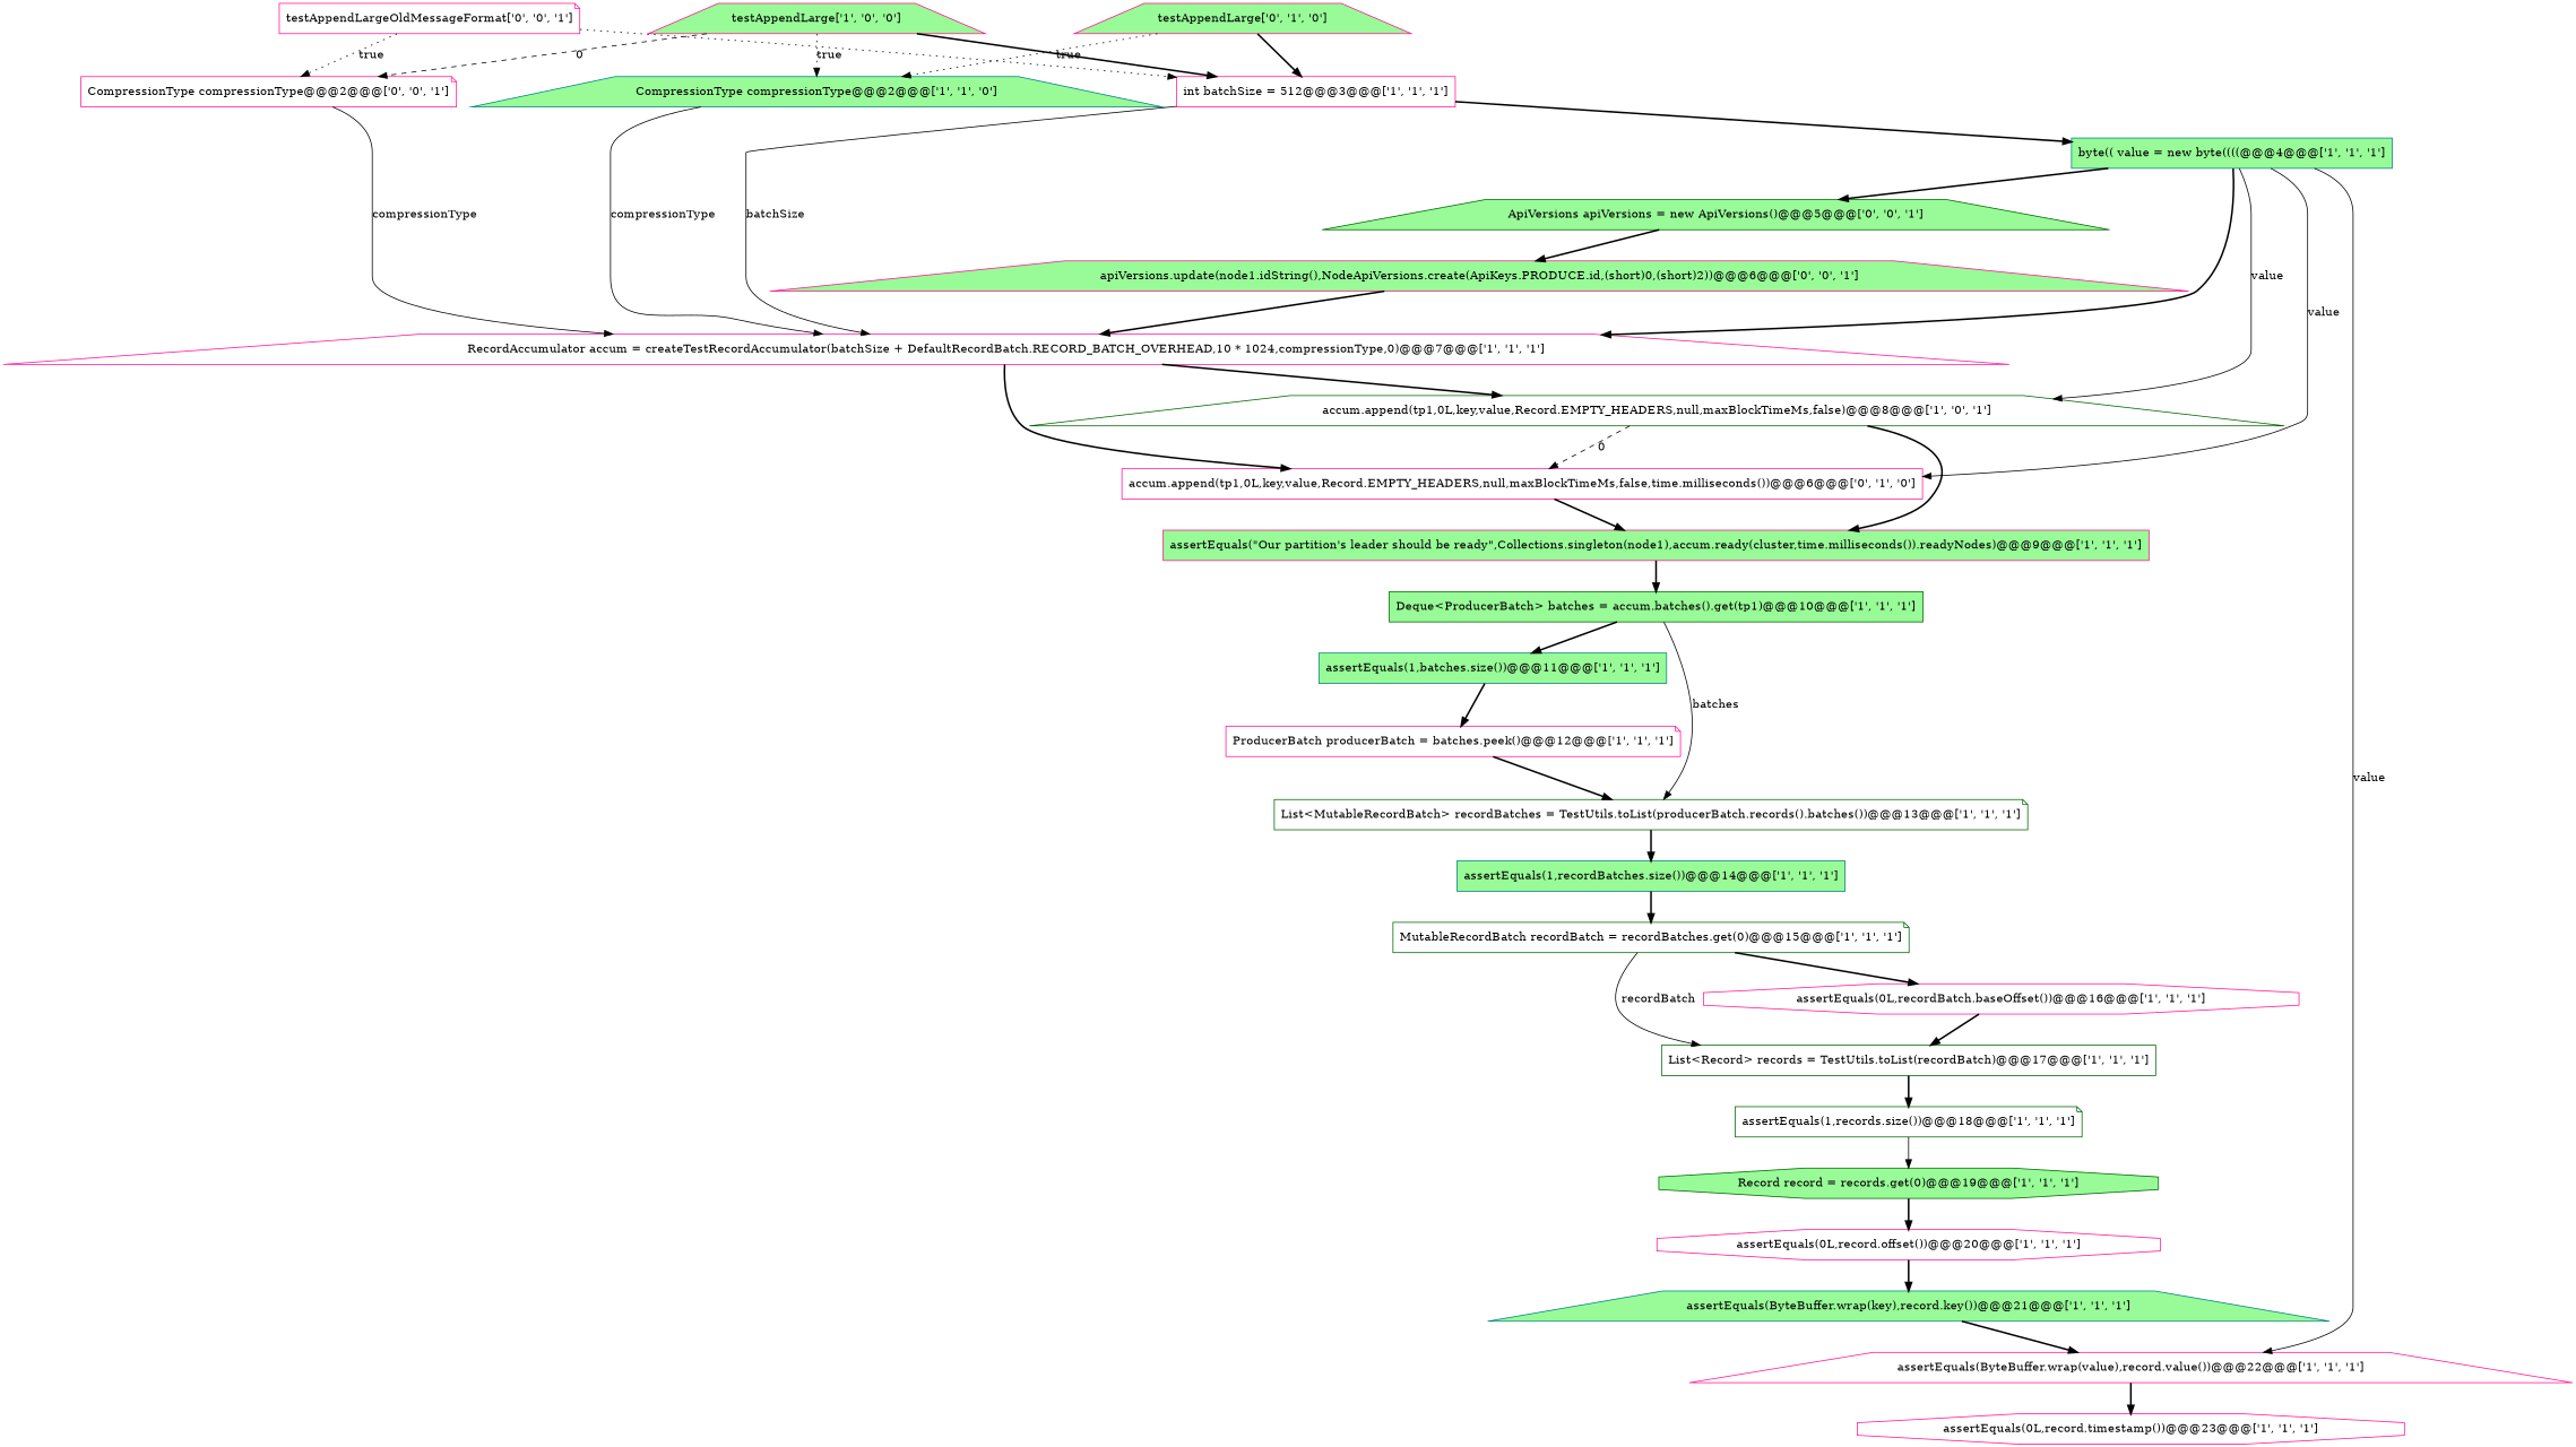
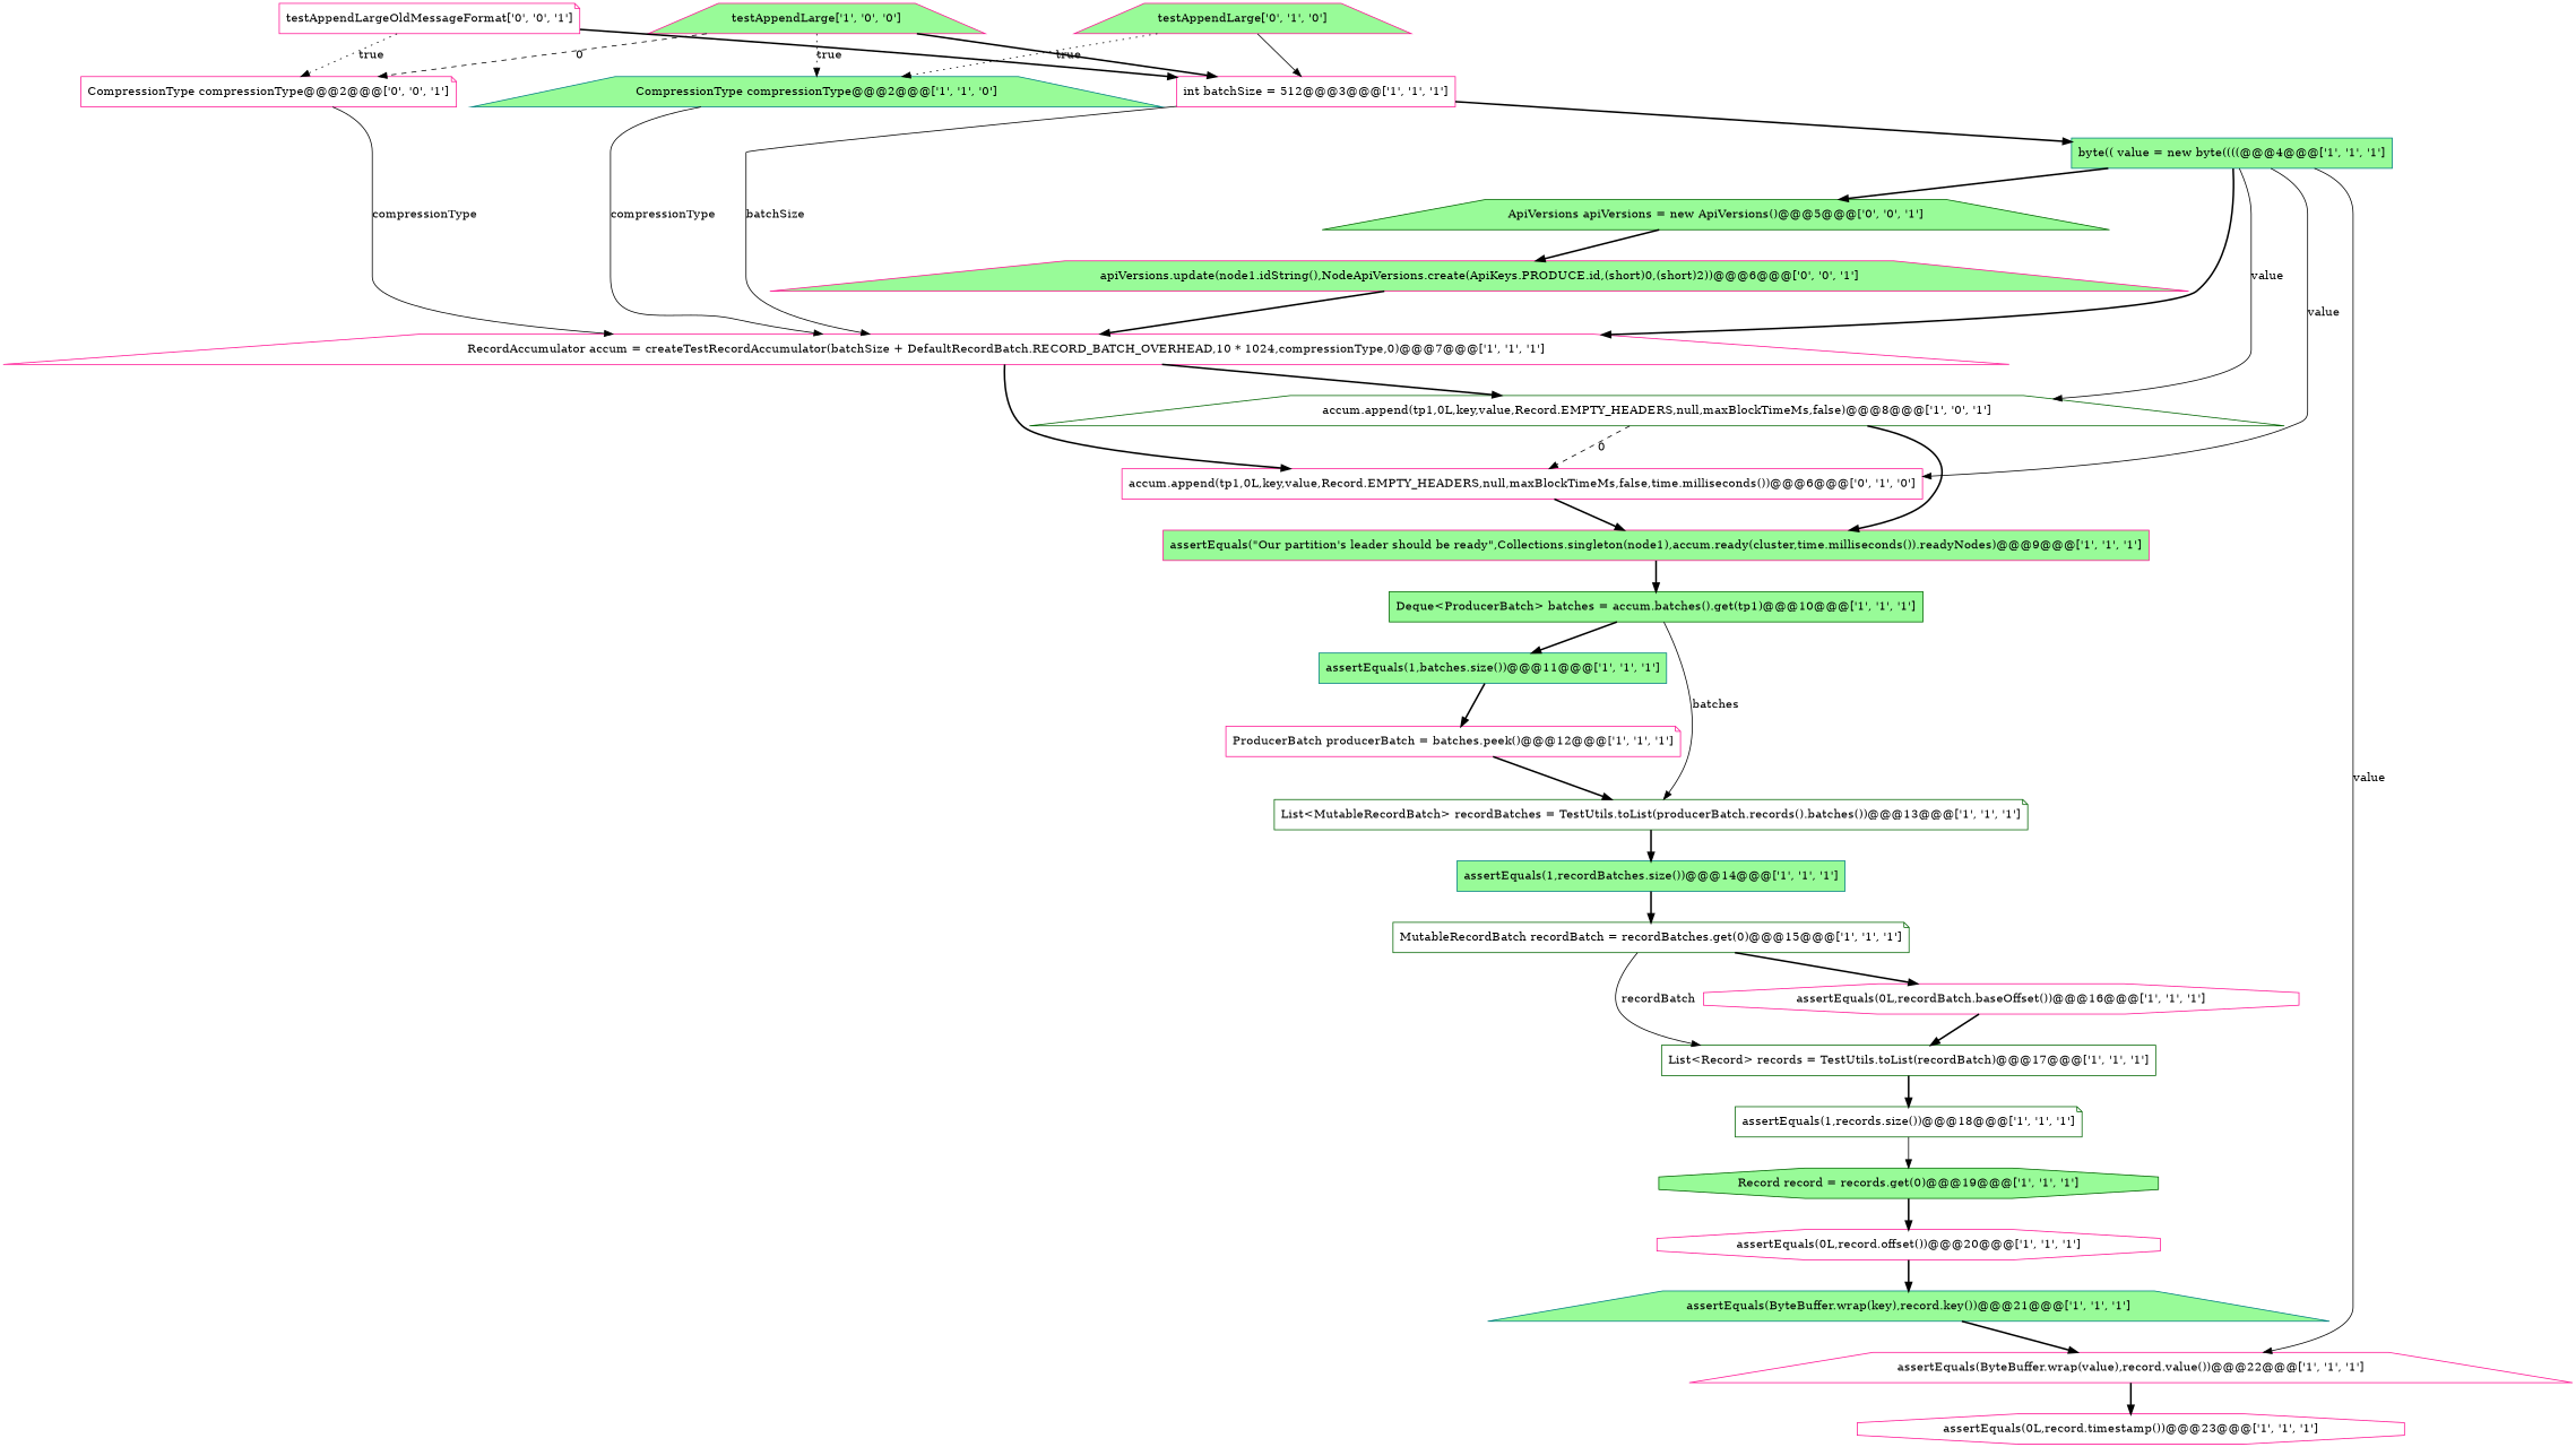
  digraph {
    node [color=deeppink fillcolor=white shape=trapezium style=filled]
    edge [style=bold]
    n1 [color=darkgreen fillcolor=palegreen label="ApiVersions apiVersions = new ApiVersions()@@@5@@@['0', '0', '1']"]
    n2 [fillcolor=palegreen label="apiVersions.update(node1.idString(),NodeApiVersions.create(ApiKeys.PRODUCE.id,(short)0,(short)2))@@@6@@@['0', '0', '1']"]
    n3 [label="RecordAccumulator accum = createTestRecordAccumulator(batchSize + DefaultRecordBatch.RECORD_BATCH_OVERHEAD,10 * 1024,compressionType,0)@@@7@@@['1', '1', '1']"]
    n4 [fillcolor=palegreen label="assertEquals(\"Our partition's leader should be ready\",Collections.singleton(node1),accum.ready(cluster,time.milliseconds()).readyNodes)@@@9@@@['1', '1', '1']" shape=box]
    n5 [color=darkgreen fillcolor=palegreen label="Deque<ProducerBatch> batches = accum.batches().get(tp1)@@@10@@@['1', '1', '1']" shape=box]
    n6 [color=teal fillcolor=palegreen label="assertEquals(1,batches.size())@@@11@@@['1', '1', '1']" shape=box]
    n7 [color=darkgreen label="List<MutableRecordBatch> recordBatches = TestUtils.toList(producerBatch.records().batches())@@@13@@@['1', '1', '1']" shape=note]
    n8 [label="ProducerBatch producerBatch = batches.peek()@@@12@@@['1', '1', '1']" shape=note]
    n9 [color=darkgreen label="List<Record> records = TestUtils.toList(recordBatch)@@@17@@@['1', '1', '1']" shape=box]
    n10 [color=darkgreen label="assertEquals(1,records.size())@@@18@@@['1', '1', '1']" shape=note]
    n11 [color=darkgreen fillcolor=palegreen label="Record record = records.get(0)@@@19@@@['1', '1', '1']" shape=octagon]
    n12 [label="int batchSize = 512@@@3@@@['1', '1', '1']" shape=box]
    n13 [color=teal fillcolor=palegreen label="byte(( value = new byte((((@@@4@@@['1', '1', '1']" shape=box]
    n14 [label="accum.append(tp1,0L,key,value,Record.EMPTY_HEADERS,null,maxBlockTimeMs,false,time.milliseconds())@@@6@@@['0', '1', '0']" shape=box]
    n15 [color=darkgreen label="accum.append(tp1,0L,key,value,Record.EMPTY_HEADERS,null,maxBlockTimeMs,false)@@@8@@@['1', '0', '1']"]
    n16 [label="assertEquals(ByteBuffer.wrap(value),record.value())@@@22@@@['1', '1', '1']"]
    n17 [color=darkgreen label="MutableRecordBatch recordBatch = recordBatches.get(0)@@@15@@@['1', '1', '1']" shape=note]
    n18 [label="assertEquals(0L,recordBatch.baseOffset())@@@16@@@['1', '1', '1']" shape=octagon]
    n19 [label="CompressionType compressionType@@@2@@@['0', '0', '1']" shape=note]
    n20 [color=teal fillcolor=palegreen label="assertEquals(1,recordBatches.size())@@@14@@@['1', '1', '1']" shape=box]
    n21 [label="assertEquals(0L,record.timestamp())@@@23@@@['1', '1', '1']" shape=octagon]
    n22 [label="assertEquals(0L,record.offset())@@@20@@@['1', '1', '1']" shape=octagon]
    n23 [color=teal fillcolor=palegreen label="assertEquals(ByteBuffer.wrap(key),record.key())@@@21@@@['1', '1', '1']"]
    n24 [fillcolor=palegreen label="testAppendLarge['1', '0', '0']"]
    n25 [color=teal fillcolor=palegreen label="CompressionType compressionType@@@2@@@['1', '1', '0']"]
    n26 [label="testAppendLargeOldMessageFormat['0', '0', '1']" shape=note]
    n27 [fillcolor=palegreen label="testAppendLarge['0', '1', '0']"]
    n1 -> n2
    n2 -> n3
    n3 -> n14
    n3 -> n15
    n4 -> n5
    n5 -> n6
    n5 -> n7 [label=batches style=solid]
    n6 -> n8
    n7 -> n20
    n8 -> n7
    n9 -> n10
    n10 -> n11 [style=solid]
    n11 -> n22
    n12 -> n3 [label=batchSize style=solid]
    n12 -> n13
    n13 -> n1
    n13 -> n3
    n13 -> n14 [label=value style=solid]
    n13 -> n15 [label=value style=solid]
    n13 -> n16 [label=value style=solid]
    n14 -> n4
    n15 -> n4
    n15 -> n14 [label=0 style=dashed]
    n16 -> n21
    n17 -> n9 [label=recordBatch style=solid]
    n17 -> n18
    n18 -> n9
    n19 -> n3 [label=compressionType style=solid]
    n20 -> n17
    n22 -> n23
    n23 -> n16
    n24 -> n12
    n24 -> n19 [label=0 style=dashed]
    n24 -> n25 [label=true style=dotted]
    n25 -> n3 [label=compressionType style=solid]
-   n26 -> n12 [style=dotted]
+   n26 -> n12
    n26 -> n19 [label=true style=dotted]
-   n27 -> n12
+   n27 -> n12 [style=solid]
    n27 -> n25 [label=true style=dotted]
  }
